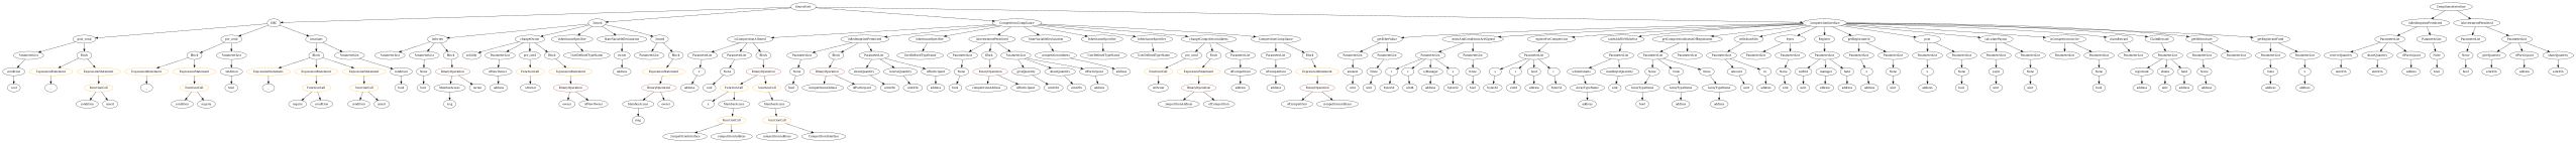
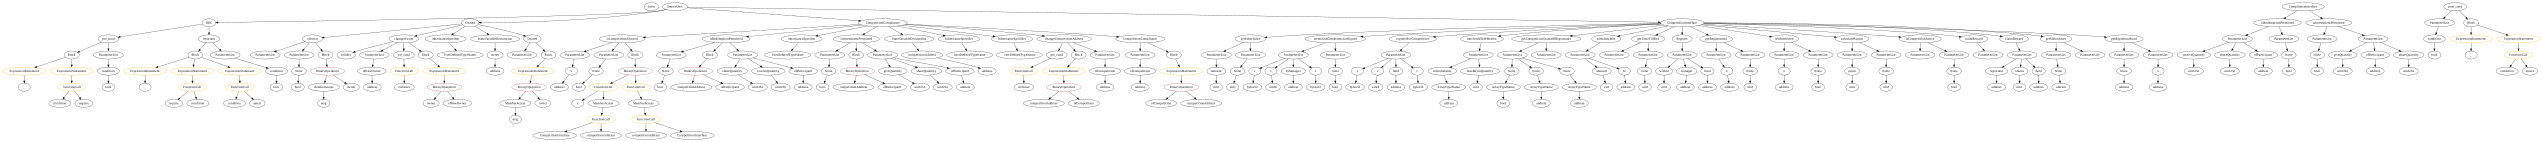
  strict digraph {
    fontname="PT Serif"
    node [fontname="PT Serif" color=black]
    edge [fontname="PT Serif"]
+   Enter [height=0.5 width=0.83628 color=""]
    n2 [height=0.5 label=ParameterList width=1.7095]
    n3 [height=0.5 label=amount width=1.0581]
    n4 [height=0.5 label=to width=0.75]
    n5 [height=0.5 label=uint width=0.75]
    n6 [height=0.5 label=address width=1.0996]
    n7 [height=0.5 label=ParameterList width=1.7095]
    n8 [height=0.5 label=None width=0.85014]
    n9 [height=0.5 label=address width=1.0996]
    n10 [height=0.5 label=getEtherValue width=1.7234]
    n11 [height=0.5 label=ParameterList width=1.7095]
    n12 [height=0.5 label=ParameterList width=1.7095]
    n13 [height=0.5 label=amount width=1.0581]
    n14 [height=0.5 label=None width=0.85014]
    n15 [height=0.5 label=uint width=0.75]
    n16 [height=0.5 label=uint width=0.75]
    n17 [height=0.5 label=bool width=0.76697]
    n18 [height=0.5 label=ParameterList width=1.7095]
    n19 [height=0.5 label=s width=0.75]
    n20 [height=0.5 label=v width=0.75]
    n21 [height=0.5 label=fund width=0.76697]
    n22 [height=0.5 label=r width=0.75]
    n23 [height=0.5 label=bytes32 width=1.0996]
    n24 [height=0.5 label=uint8 width=0.7947]
    n25 [height=0.5 label=address width=1.0996]
    n26 [height=0.5 label=bytes32 width=1.0996]
    n27 [height=0.5 label=ParameterList width=1.7095]
    n28 [height=0.5 label=None width=0.85014]
    n29 [height=0.5 label=None width=0.85014]
    n30 [height=0.5 label=None width=0.85014]
    n31 [height=0.5 label=ArrayTypeName width=2.0145]
    n32 [height=0.5 label=ArrayTypeName width=2.0145]
    n33 [height=0.5 label=ArrayTypeName width=2.0145]
    n34 [height=0.5 label=bool width=0.76697]
    n35 [height=0.5 label=address width=1.0996]
    n36 [height=0.5 label=address width=1.0996]
    n37 [height=0.5 label=address width=1.0996]
    n38 [height=0.5 label=None width=0.85014]
    n39 [height=0.5 label=uint width=0.75]
    n40 [color=orange height=0.5 label=ExpressionStatement width=2.458]
    n41 [height=0.5 label=_ width=0.75]
    n42 [color=orange height=0.5 label=FunctionCall width=1.6125]
    n43 [height=0.5 label=x width=0.75]
    n44 [height=0.5 label=MemberAccess width=1.9174]
    n45 [color=orange height=0.5 label=FunctionCall width=1.6125]
    n46 [height=0.5 label=CompetitionInterface width=2.4719]
    n47 [height=0.5 label=competitionAddress width=2.3887]
    n48 [height=0.5 label=ParameterList width=1.7095]
    n49 [height=0.5 label=None width=0.85014]
    n50 [height=0.5 label=bool width=0.76697]
    n51 [height=0.5 label=bool width=0.76697]
    n52 [height=0.5 label=owner width=0.93331]
    n53 [height=0.5 label=address width=1.0996]
    n54 [height=0.5 label=isCompetitionAllowed width=2.5966]
    n55 [height=0.5 label=ParameterList width=1.7095]
    n56 [height=0.5 label=ParameterList width=1.7095]
    n57 [height=0.5 label=Block width=0.90558]
    n58 [height=0.5 label=x width=0.75]
    n59 [height=0.5 label=None width=0.85014]
    n60 [color=brown height=0.5 label=BinaryOperation width=1.9867]
    n61 [height=0.5 label=address width=1.0996]
    n62 [height=0.5 label=bool width=0.76697]
    n63 [color=orange height=0.5 label=FunctionCall width=1.6125]
    n64 [height=0.5 label=ParameterList width=1.7095]
    n65 [height=0.5 label=registrant width=1.2382]
    n66 [height=0.5 label=shares width=0.94717]
    n67 [height=0.5 label=fund width=0.76697]
    n68 [height=0.5 label=uint width=0.75]
    n69 [height=0.5 label=address width=1.0996]
    n70 [color=orange height=0.5 label=FunctionCall width=1.6125]
    n71 [height=0.5 label=require width=1.0026]
    n72 [height=0.5 label=condition width=1.266]
    n73 [height=0.5 label=termsAndConditionsAreSigned width=3.5253]
    n74 [height=0.5 label=ParameterList width=1.7095]
    n75 [height=0.5 label=ParameterList width=1.7095]
    n76 [height=0.5 label=r width=0.75]
    n77 [height=0.5 label=v width=0.75]
    n78 [height=0.5 label=byManager width=1.4462]
    n79 [height=0.5 label=s width=0.75]
    n80 [height=0.5 label=None width=0.85014]
    n81 [height=0.5 label=bytes32 width=1.0996]
    n82 [height=0.5 label=uint8 width=0.7947]
    n83 [height=0.5 label=address width=1.0996]
    n84 [height=0.5 label=bytes32 width=1.0996]
    n85 [height=0.5 label=competitionAddress width=2.3887]
    n86 [color=orange height=0.5 label=ExpressionStatement width=2.458]
    n87 [height=0.5 label=_ width=0.75]
    n88 [height=0.5 label=isOwner width=1.1551]
    n89 [height=0.5 label=ParameterList width=1.7095]
    n90 [height=0.5 label=ParameterList width=1.7095]
    n91 [height=0.5 label=Block width=0.90558]
    n92 [height=0.5 label=None width=0.85014]
    n93 [color=brown height=0.5 label=BinaryOperation width=1.9867]
    n94 [height=0.5 label=bool width=0.76697]
    n95 [height=0.5 label=MemberAccess width=1.9174]
    n96 [height=0.5 label=owner width=0.93331]
    n97 [height=0.5 label=pre_cond width=1.2937]
    n98 [color=orange height=0.5 label=FunctionCall width=1.6125]
    n99 [height=0.5 label=isOwner width=1.1551]
    n100 [height=0.5 label=registerForCompetition width=2.6937]
    n101 [height=0.5 label=withId width=0.94717]
    n102 [height=0.5 label=uint width=0.75]
    n103 [color=orange height=0.5 label=FunctionCall width=1.6125]
    n104 [height=0.5 label=condition width=1.266]
    n105 [height=0.5 label=require width=1.0026]
    n106 [height=0.5 label=MemberAccess width=1.9174]
    n107 [height=0.5 label=msg width=0.75]
    n108 [height=0.5 label=competitionAddress width=2.3887]
    n109 [height=0.5 label=ofNewOwner width=1.6818]
    n110 [height=0.5 label=address width=1.0996]
    n111 [height=0.5 label=None width=0.85014]
    n112 [height=0.5 label=bool width=0.76697]
    n113 [height=0.5 label=batchAddToWhitelist width=2.5273]
    n114 [height=0.5 label=ParameterList width=1.7095]
    n115 [height=0.5 label=whitelistants width=1.5432]
    n116 [height=0.5 label=maxBuyinQuantity width=2.1947]
    n117 [height=0.5 label=ArrayTypeName width=2.0145]
    n118 [height=0.5 label=uint width=0.75]
    n119 [height=0.5 label=solidity width=1.0442]
    n120 [height=0.5 label=getCompetitionStatusOfRegistrants width=3.9411]
    n121 [height=0.5 label=ParameterList width=1.7095]
    n122 [height=0.5 label=ParameterList width=1.7095]
    n123 [height=0.5 label=None width=0.85014]
    n124 [height=0.5 label=address width=1.0996]
    n125 [color=orange height=0.5 label=FunctionCall width=1.6125]
    n126 [height=0.5 label=condition width=1.266]
    n127 [height=0.5 label=assert width=0.89172]
    n128 [height=0.5 label=ParameterList width=1.7095]
    n129 [height=0.5 label=x width=0.75]
    n130 [height=0.5 label=address width=1.0996]
    n131 [height=0.5 label=isRedemptionPermitted width=2.7075]
    n132 [height=0.5 label=ParameterList width=1.7095]
    n133 [height=0.5 label=Block width=0.90558]
    n134 [height=0.5 label=ParameterList width=1.7095]
    n135 [color=brown height=0.5 label=BinaryOperation width=1.9867]
    n136 [height=0.5 label=shareQuantity width=1.7095]
    n137 [height=0.5 label=receiveQuantity width=1.8897]
    n138 [height=0.5 label=ofParticipant width=1.6125]
    n139 [height=0.5 label=ofParticipant width=1.6125]
    n140 [height=0.5 label=uint256 width=1.0442]
    n141 [height=0.5 label=uint256 width=1.0442]
    n142 [height=0.5 label=address width=1.0996]
    n143 [height=0.5 label=receiveQuantity width=1.8897]
    n144 [height=0.5 label=uint256 width=1.0442]
    n145 [height=0.5 label=isRedemptionPermitted width=2.7075]
    n146 [height=0.5 label=ParameterList width=1.7095]
    n147 [height=0.5 label=ParameterList width=1.7095]
    n148 [height=0.5 label=shareQuantity width=1.7095]
    n149 [height=0.5 label=ofParticipant width=1.6125]
    n150 [height=0.5 label=None width=0.85014]
    n151 [height=0.5 label=uint256 width=1.0442]
    n152 [height=0.5 label=address width=1.0996]
    n153 [height=0.5 label=bool width=0.76697]
    n154 [height=0.5 label=bool width=0.76697]
    n155 [height=0.5 label=withdrawMln width=1.6402]
    n156 [height=0.5 label=UserDefinedTypeName width=2.7214]
    n157 [height=0.5 label=DBC width=0.82242]
    n158 [height=0.5 label=post_cond width=1.4184]
    n159 [height=0.5 label=pre_cond width=1.2937]
    n160 [height=0.5 label=invariant width=1.1551]
    n161 [height=0.5 label=ParameterList width=1.7095]
    n162 [height=0.5 label=Block width=0.90558]
    n163 [height=0.5 label=Block width=0.90558]
    n164 [height=0.5 label=ParameterList width=1.7095]
    n165 [height=0.5 label=Block width=0.90558]
    n166 [height=0.5 label=ParameterList width=1.7095]
    n167 [height=0.5 label=condition width=1.266]
    n168 [color=orange height=0.5 label=ExpressionStatement width=2.458]
    n169 [color=orange height=0.5 label=ExpressionStatement width=2.458]
    n170 [color=orange height=0.5 label=ExpressionStatement width=2.458]
    n171 [height=0.5 label=condition width=1.266]
    n172 [color=orange height=0.5 label=ExpressionStatement width=2.458]
    n173 [color=orange height=0.5 label=ExpressionStatement width=2.458]
    n174 [height=0.5 label=condition width=1.266]
    n175 [height=0.5 label=ComplianceInterface width=2.4303]
    n176 [height=0.5 label=isInvestmentPermitted width=2.5689]
    n177 [height=0.5 label=ParameterList width=1.7095]
    n178 [height=0.5 label=ParameterList width=1.7095]
    n179 [height=0.5 label=None width=0.85014]
    n180 [height=0.5 label=giveQuantity width=1.5848]
    n181 [height=0.5 label=ofParticipant width=1.6125]
    n182 [height=0.5 label=shareQuantity width=1.7095]
    n183 [height=0.5 label=competitionAddress width=2.3887]
    n184 [height=0.5 label=address width=1.0996]
    n185 [height=0.5 label=bool width=0.76697]
    n186 [height=0.5 label=MemberAccess width=1.9174]
    n187 [color=orange height=0.5 label=FunctionCall width=1.6125]
    n188 [height=0.5 label=competitionAddress width=2.3887]
    n189 [height=0.5 label=CompetitionInterface width=2.4719]
    n190 [height=0.5 label=ParameterList width=1.7095]
    n191 [height=0.5 label=payin width=0.85014]
    n192 [height=0.5 label=uint width=0.75]
    n193 [height=0.5 label=ParameterList width=1.7095]
    n194 [height=0.5 label=x width=0.75]
    n195 [height=0.5 label=address width=1.0996]
    n196 [height=0.5 label=_ width=0.75]
    n197 [height=0.5 label=UserDefinedTypeName width=2.7214]
    n198 [height=0.5 label=ParameterList width=1.7095]
    n199 [height=0.5 label=ofCompetition width=1.7927]
    n200 [height=0.5 label=address width=1.0996]
-   n201 [height=0.5 label=bytes width=1.8759]
+   n201 [height=0.5 label=getTimeTillEnd width=1.8759]
    n202 [height=0.5 label=ParameterList width=1.7095]
    n203 [height=0.5 label=ParameterList width=1.7095]
    n204 [height=0.5 label=None width=0.85014]
    n205 [height=0.5 label=uint width=0.75]
    n206 [height=0.5 label=manager width=1.1551]
    n207 [height=0.5 label=address width=1.0996]
    n208 [height=0.5 label=ofCompetition width=1.7927]
    n209 [height=0.5 label=address width=1.0996]
    n210 [height=0.5 label=uint256 width=1.0442]
    n211 [height=0.5 label=Block width=0.90558]
    n212 [color=orange height=0.5 label=ExpressionStatement width=2.458]
    n213 [color=brown height=0.5 label=BinaryOperation width=1.9867]
    n214 [height=0.5 label=competitionAddress width=2.3887]
    n215 [height=0.5 label=ofCompetition width=1.7927]
    n216 [height=0.5 label=ParameterList width=1.7095]
    n217 [height=0.5 label=fund width=0.76697]
    n218 [height=0.5 label=address width=1.0996]
    n219 [height=0.5 label=address width=1.0996]
    n220 [height=0.5 label=None width=0.85014]
    n221 [height=0.5 label=uint width=0.75]
    n222 [height=0.5 label=ofCompetition width=1.7927]
    n223 [height=0.5 label=InheritanceSpecifier width=2.3333]
    n224 [height=0.5 label=UserDefinedTypeName width=2.7214]
    n225 [height=0.5 label=isInvestmentPermitted width=2.5689]
    n226 [height=0.5 label=Block width=0.90558]
    n227 [height=0.5 label=ParameterList width=1.7095]
    n228 [color=brown height=0.5 label=BinaryOperation width=1.9867]
    n229 [height=0.5 label=giveQuantity width=1.5848]
    n230 [height=0.5 label=shareQuantity width=1.7095]
    n231 [height=0.5 label=ofParticipant width=1.6125]
    n232 [height=0.5 label=ofParticipant width=1.6125]
    n233 [height=0.5 label=uint256 width=1.0442]
    n234 [height=0.5 label=address width=1.0996]
    n235 [height=0.5 label=ParameterList width=1.7095]
    n236 [height=0.5 label=msg width=0.75]
    n237 [color=orange height=0.5 label=ExpressionStatement width=2.458]
    n238 [color=brown height=0.5 label=BinaryOperation width=1.9867]
    n239 [height=0.5 label=owner width=0.93331]
    n240 [height=0.5 label=StateVariableDeclaration width=2.8184]
    n241 [height=0.5 label=InheritanceSpecifier width=2.3333]
    n242 [height=0.5 label=x width=0.75]
    n243 [height=0.5 label=address width=1.0996]
    n244 [height=0.5 label=Register width=1.1412]
    n245 [color=orange height=0.5 label=ExpressionStatement width=2.458]
    n246 [color=brown height=0.5 label=BinaryOperation width=1.9867]
    n247 [height=0.5 label=owner width=0.93331]
    n248 [height=0.5 label=ofNewOwner width=1.6818]
    n249 [height=0.5 label=ParameterList width=1.7095]
    n250 [height=0.5 label=None width=0.85014]
    n251 [height=0.5 label=bool width=0.76697]
    n252 [height=0.5 label=getRegistrantId width=1.862]
    n253 [height=0.5 label=ParameterList width=1.7095]
    n254 [height=0.5 label=condition width=1.266]
    n255 [height=0.5 label=ParameterList width=1.7095]
    n256 [height=0.5 label=ParameterList width=1.7095]
-   n257 [height=0.5 label=post width=1.6125]
+   n257 [height=0.5 label=isWhitelisted width=1.6125]
    n258 [height=0.5 label=address width=1.0996]
    n259 [height=0.5 label=calculatePayout width=1.9036]
    n260 [height=0.5 label=bool width=0.76697]
    n261 [height=0.5 label=assert width=0.89172]
    n262 [height=0.5 label=InheritanceSpecifier width=2.3333]
    n263 [height=0.5 label=UserDefinedTypeName width=2.7214]
    n264 [height=0.5 label=Owned width=1.0442]
    n265 [height=0.5 label=changeOwner width=1.7095]
    n266 [height=0.5 label=InheritanceSpecifier width=2.3333]
    n267 [height=0.5 label=StateVariableDeclaration width=2.8184]
    n268 [height=0.5 label=Owned width=1.0442]
    n269 [height=0.5 label=ParameterList width=1.7095]
    n270 [height=0.5 label=pre_cond width=1.2937]
    n271 [height=0.5 label=Block width=0.90558]
    n272 [height=0.5 label=ParameterList width=1.7095]
    n273 [height=0.5 label=Block width=0.90558]
    n274 [color=orange height=0.5 label=FunctionCall width=1.6125]
    n275 [height=0.5 label=isOwner width=1.1551]
    n276 [height=0.5 label=isCompetitionActive width=2.4026]
    n277 [height=0.5 label=ParameterList width=1.7095]
    n278 [height=0.5 label=None width=0.85014]
    n279 [height=0.5 label=uint256 width=1.0442]
    n280 [color=orange height=0.5 label=FunctionCall width=1.6125]
    n281 [height=0.5 label=claimReward width=1.6402]
    n282 [height=0.5 label=ParameterList width=1.7095]
    n283 [height=0.5 label=bool width=0.76697]
    n284 [height=0.5 label=ClaimReward width=1.6957]
    n285 [height=0.5 label=uint256 width=1.0442]
    n286 [height=0.5 label=getMelonAsset width=1.8343]
    n287 [height=0.5 label=ParameterList width=1.7095]
    n288 [height=0.5 label=CompetitionCompliance width=2.8045]
    n289 [height=0.5 label=changeCompetitionAddress width=3.1649]
    n290 [height=0.5 label=CompetitionCompliance width=2.8045]
    n291 [height=0.5 label=ParameterList width=1.7095]
    n292 [height=0.5 label=Block width=0.90558]
    n293 [color=orange height=0.5 label=ExpressionStatement width=2.458]
    n294 [height=0.5 label=competitionAddress width=2.3887]
    n295 [height=0.5 label=CompetitionInterface width=2.4719]
    n296 [height=0.5 label=getRegistrantFund width=2.1808]
    n297 [color=brown height=0.5 label=BinaryOperation width=1.9867]
    n298 [height=0.5 label=SourceUnit width=1.46]
    n2 -> n3
    n2 -> n4
    n3 -> n5
    n4 -> n6
    n7 -> n8
    n8 -> n9
    n10 -> n11
    n10 -> n12
    n11 -> n13
    n12 -> n14
    n13 -> n15
    n14 -> n16
    n18 -> n19
    n18 -> n20
    n18 -> n21
    n18 -> n22
    n19 -> n23
    n20 -> n24
    n21 -> n25
    n22 -> n26
    n27 -> n28
    n27 -> n29
    n27 -> n30
    n28 -> n31
    n29 -> n32
    n30 -> n33
    n31 -> n34
    n32 -> n35
    n33 -> n36
    n38 -> n39
    n40 -> n41
    n42 -> n43
    n42 -> n44
    n44 -> n45
    n45 -> n46
    n45 -> n47
    n48 -> n49
    n49 -> n50
    n52 -> n53
    n54 -> n55
    n54 -> n56
    n54 -> n57
    n55 -> n58
    n56 -> n59
    n57 -> n60
    n58 -> n61
    n59 -> n62
    n60 -> n42
    n60 -> n63
    n63 -> n186
    n64 -> n65
    n64 -> n66
    n64 -> n67
    n65 -> n37
    n66 -> n68
    n67 -> n69
    n70 -> n71
    n70 -> n72
    n73 -> n74
    n73 -> n75
    n74 -> n76
    n74 -> n77
    n74 -> n78
    n74 -> n79
    n75 -> n80
    n76 -> n81
    n77 -> n82
    n78 -> n83
    n79 -> n84
    n80 -> n51
    n86 -> n87
    n88 -> n89
    n88 -> n90
    n88 -> n91
    n90 -> n92
    n91 -> n93
    n92 -> n94
    n93 -> n95
    n93 -> n96
    n95 -> n236
    n97 -> n98
    n98 -> n99
    n100 -> n18
    n101 -> n102
    n103 -> n104
    n103 -> n105
    n106 -> n107
    n109 -> n110
    n111 -> n112
    n113 -> n114
    n114 -> n115
    n114 -> n116
    n115 -> n117
    n116 -> n118
    n117 -> n219
    n120 -> n27
    n120 -> n121
    n122 -> n123
    n123 -> n124
    n125 -> n126
    n125 -> n127
    n128 -> n129
    n129 -> n130
    n131 -> n132
    n131 -> n133
    n131 -> n134
    n132 -> n111
    n133 -> n135
    n134 -> n136
    n134 -> n137
    n134 -> n138
    n135 -> n85
    n135 -> n139
    n136 -> n140
    n137 -> n141
    n138 -> n142
    n143 -> n144
    n145 -> n146
    n145 -> n147
    n146 -> n143
    n146 -> n148
    n146 -> n149
    n147 -> n150
    n148 -> n151
    n149 -> n152
    n150 -> n153
    n155 -> n2
-   n157 -> n158
    n157 -> n159
    n157 -> n160
    n158 -> n161
    n158 -> n162
    n159 -> n163
    n159 -> n164
    n160 -> n165
    n160 -> n166
    n161 -> n167
    n162 -> n168
    n162 -> n169
    n163 -> n86
    n163 -> n170
    n164 -> n171
    n165 -> n40
    n165 -> n172
    n165 -> n173
    n166 -> n174
    n167 -> n154
    n168 -> n196
    n169 -> n280
    n170 -> n103
    n171 -> n283
    n172 -> n70
    n173 -> n125
    n174 -> n260
    n175 -> n145
    n175 -> n176
    n176 -> n177
    n176 -> n178
    n177 -> n179
    n178 -> n180
    n178 -> n181
    n178 -> n182
    n179 -> n185
    n180 -> n279
    n181 -> n258
    n182 -> n285
    n183 -> n184
    n186 -> n187
    n187 -> n188
    n187 -> n189
    n190 -> n191
    n191 -> n192
    n193 -> n194
    n194 -> n195
    n198 -> n199
    n199 -> n200
    n201 -> n202
    n201 -> n203
    n203 -> n204
    n204 -> n205
    n206 -> n207
    n208 -> n209
    n211 -> n212
    n212 -> n213
    n213 -> n214
    n213 -> n215
    n216 -> n101
    n216 -> n206
    n216 -> n217
    n217 -> n218
    n220 -> n221
    n223 -> n224
    n225 -> n48
    n225 -> n226
    n225 -> n227
    n226 -> n228
    n227 -> n229
    n227 -> n230
    n227 -> n231
    n228 -> n108
    n228 -> n232
    n229 -> n210
    n230 -> n233
    n231 -> n234
    n235 -> n220
    n237 -> n238
    n238 -> n106
    n238 -> n239
    n240 -> n183
    n241 -> n197
    n242 -> n243
    n244 -> n216
    n245 -> n246
    n246 -> n247
    n246 -> n248
    n249 -> n250
    n250 -> n251
    n252 -> n128
    n252 -> n253
    n253 -> n38
    n256 -> n242
    n257 -> n193
    n257 -> n249
    n259 -> n190
    n259 -> n235
    n262 -> n263
    n264 -> n88
    n264 -> n265
    n264 -> n266
    n264 -> n267
    n264 -> n268
    n265 -> n119
    n265 -> n269
    n265 -> n270
    n265 -> n271
    n266 -> n156
    n267 -> n52
    n268 -> n272
    n268 -> n273
    n269 -> n109
    n270 -> n274
    n271 -> n245
    n273 -> n237
    n274 -> n275
    n276 -> n255
    n276 -> n277
    n277 -> n278
    n278 -> n17
    n280 -> n254
    n280 -> n261
    n281 -> n282
    n284 -> n64
    n286 -> n7
    n286 -> n287
    n288 -> n54
    n288 -> n131
    n288 -> n223
    n288 -> n225
    n288 -> n240
    n288 -> n241
    n288 -> n262
    n288 -> n289
    n288 -> n290
    n289 -> n97
    n289 -> n211
    n289 -> n291
    n290 -> n198
    n290 -> n292
    n291 -> n208
    n292 -> n293
    n293 -> n297
    n295 -> n10
    n295 -> n73
    n295 -> n100
    n295 -> n113
    n295 -> n120
    n295 -> n155
    n295 -> n201
    n295 -> n244
    n295 -> n252
    n295 -> n257
    n295 -> n259
    n295 -> n276
    n295 -> n281
    n295 -> n284
    n295 -> n286
    n295 -> n296
    n296 -> n122
    n296 -> n256
    n297 -> n222
    n297 -> n294
    n298 -> n157
    n298 -> n264
    n298 -> n288
    n298 -> n295
  }
